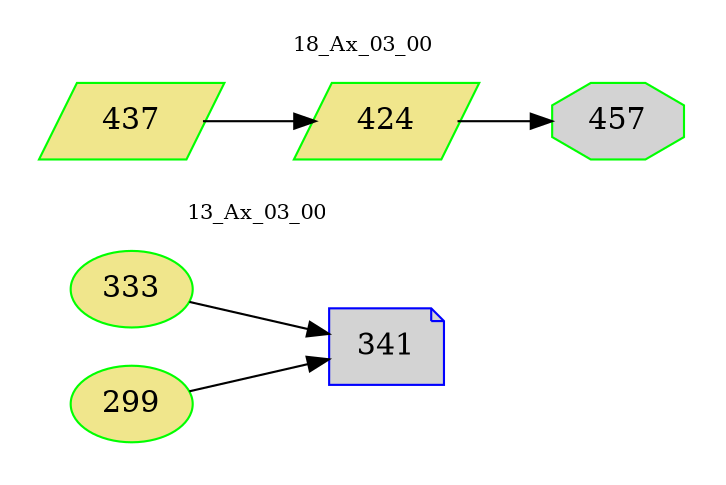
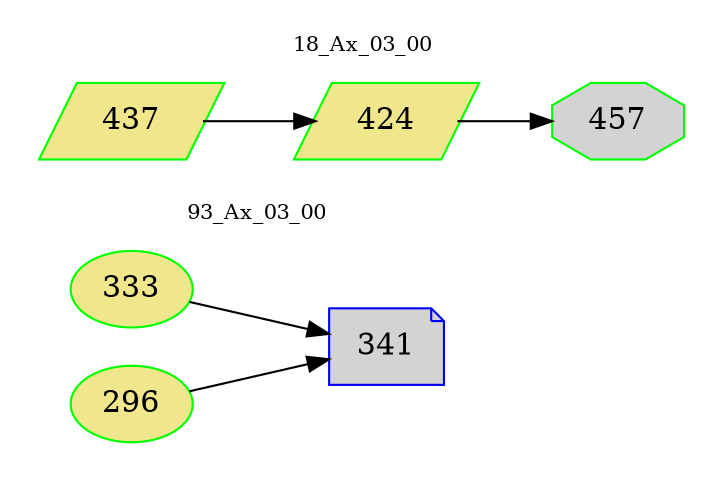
  digraph {
    rankdir=LR
    node [color=green fillcolor=khaki shape=ellipse style=filled]
    edge [color=black]
    n1 [label=333]
-   n2 [label=299]
+   n2 [label=296]
    n3 [color=blue fillcolor=lightgrey label=341 shape=note]
    n4 [label=437 shape=parallelogram]
    n5 [label=424 shape=parallelogram]
    n6 [fillcolor=lightgrey label=457 shape=octagon]
    subgraph cluster_1 {
      color=white
      fontsize=10
-     label="13_Ax_03_00"
+     label="93_Ax_03_00"
      n1
      n2
      n3
    }
    subgraph cluster_2 {
      color=white
      fontsize=10
      label="18_Ax_03_00"
      n4
      n5
      n6
    }
    n1 -> n3
    n2 -> n3
    n4 -> n5
    n5 -> n6
  }
